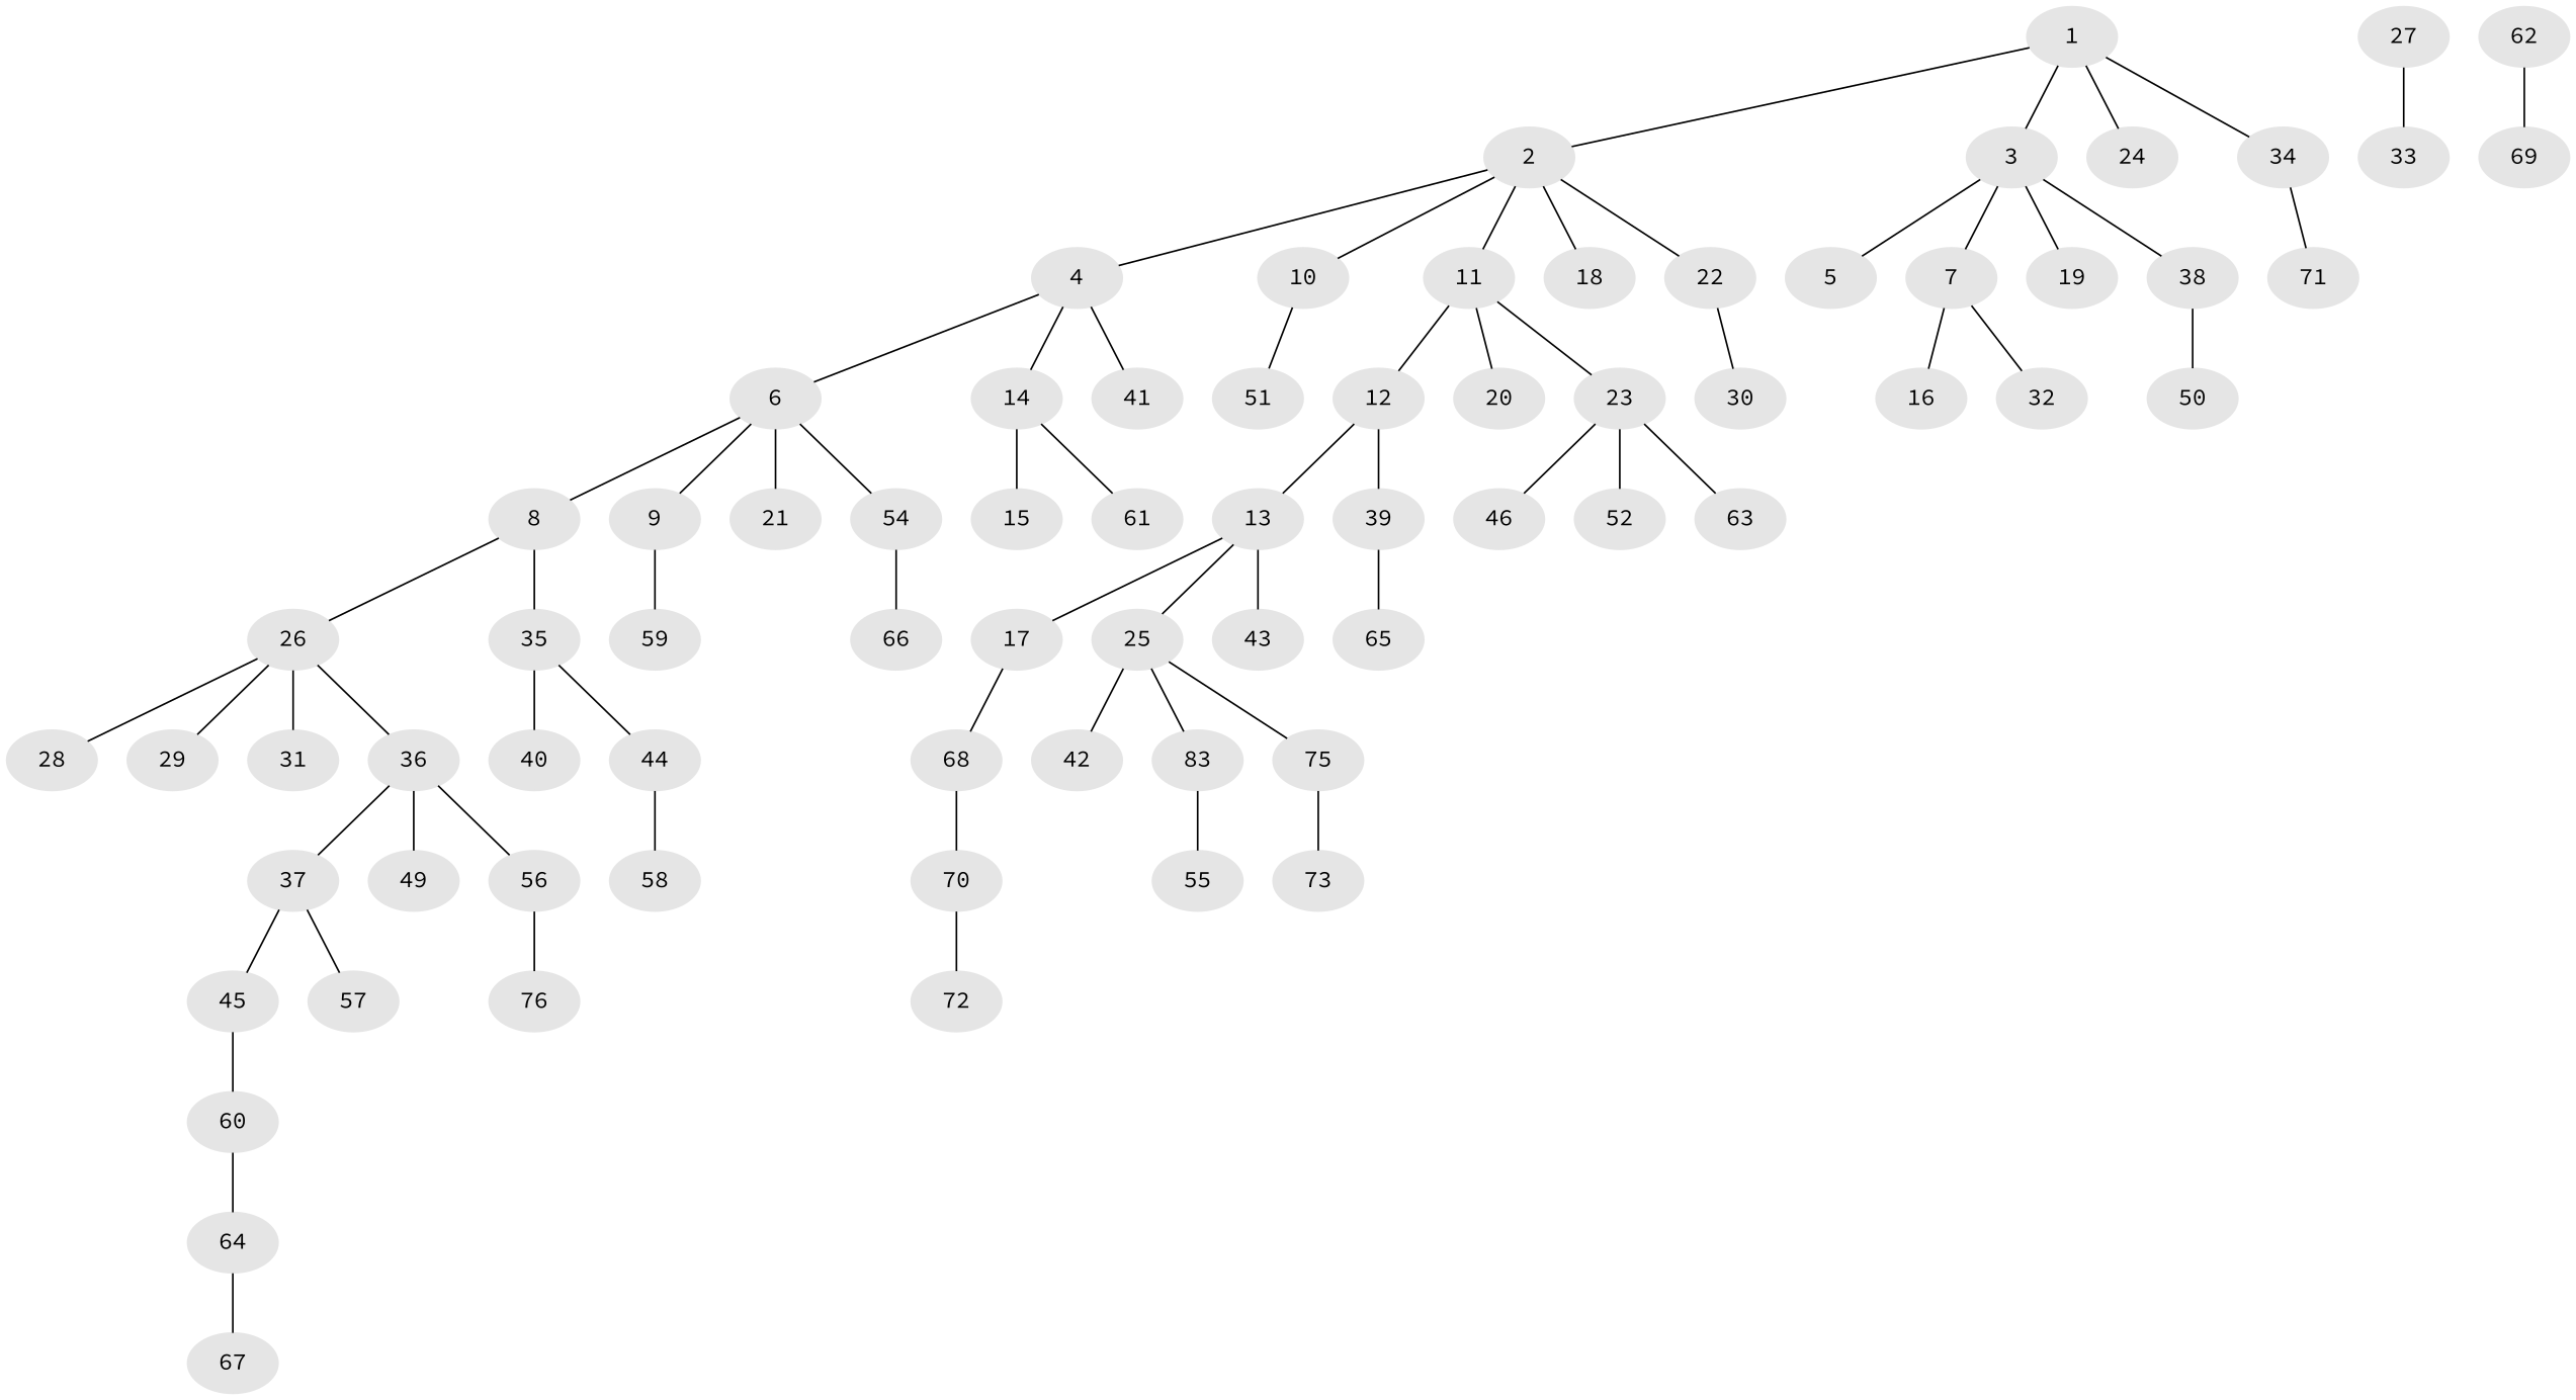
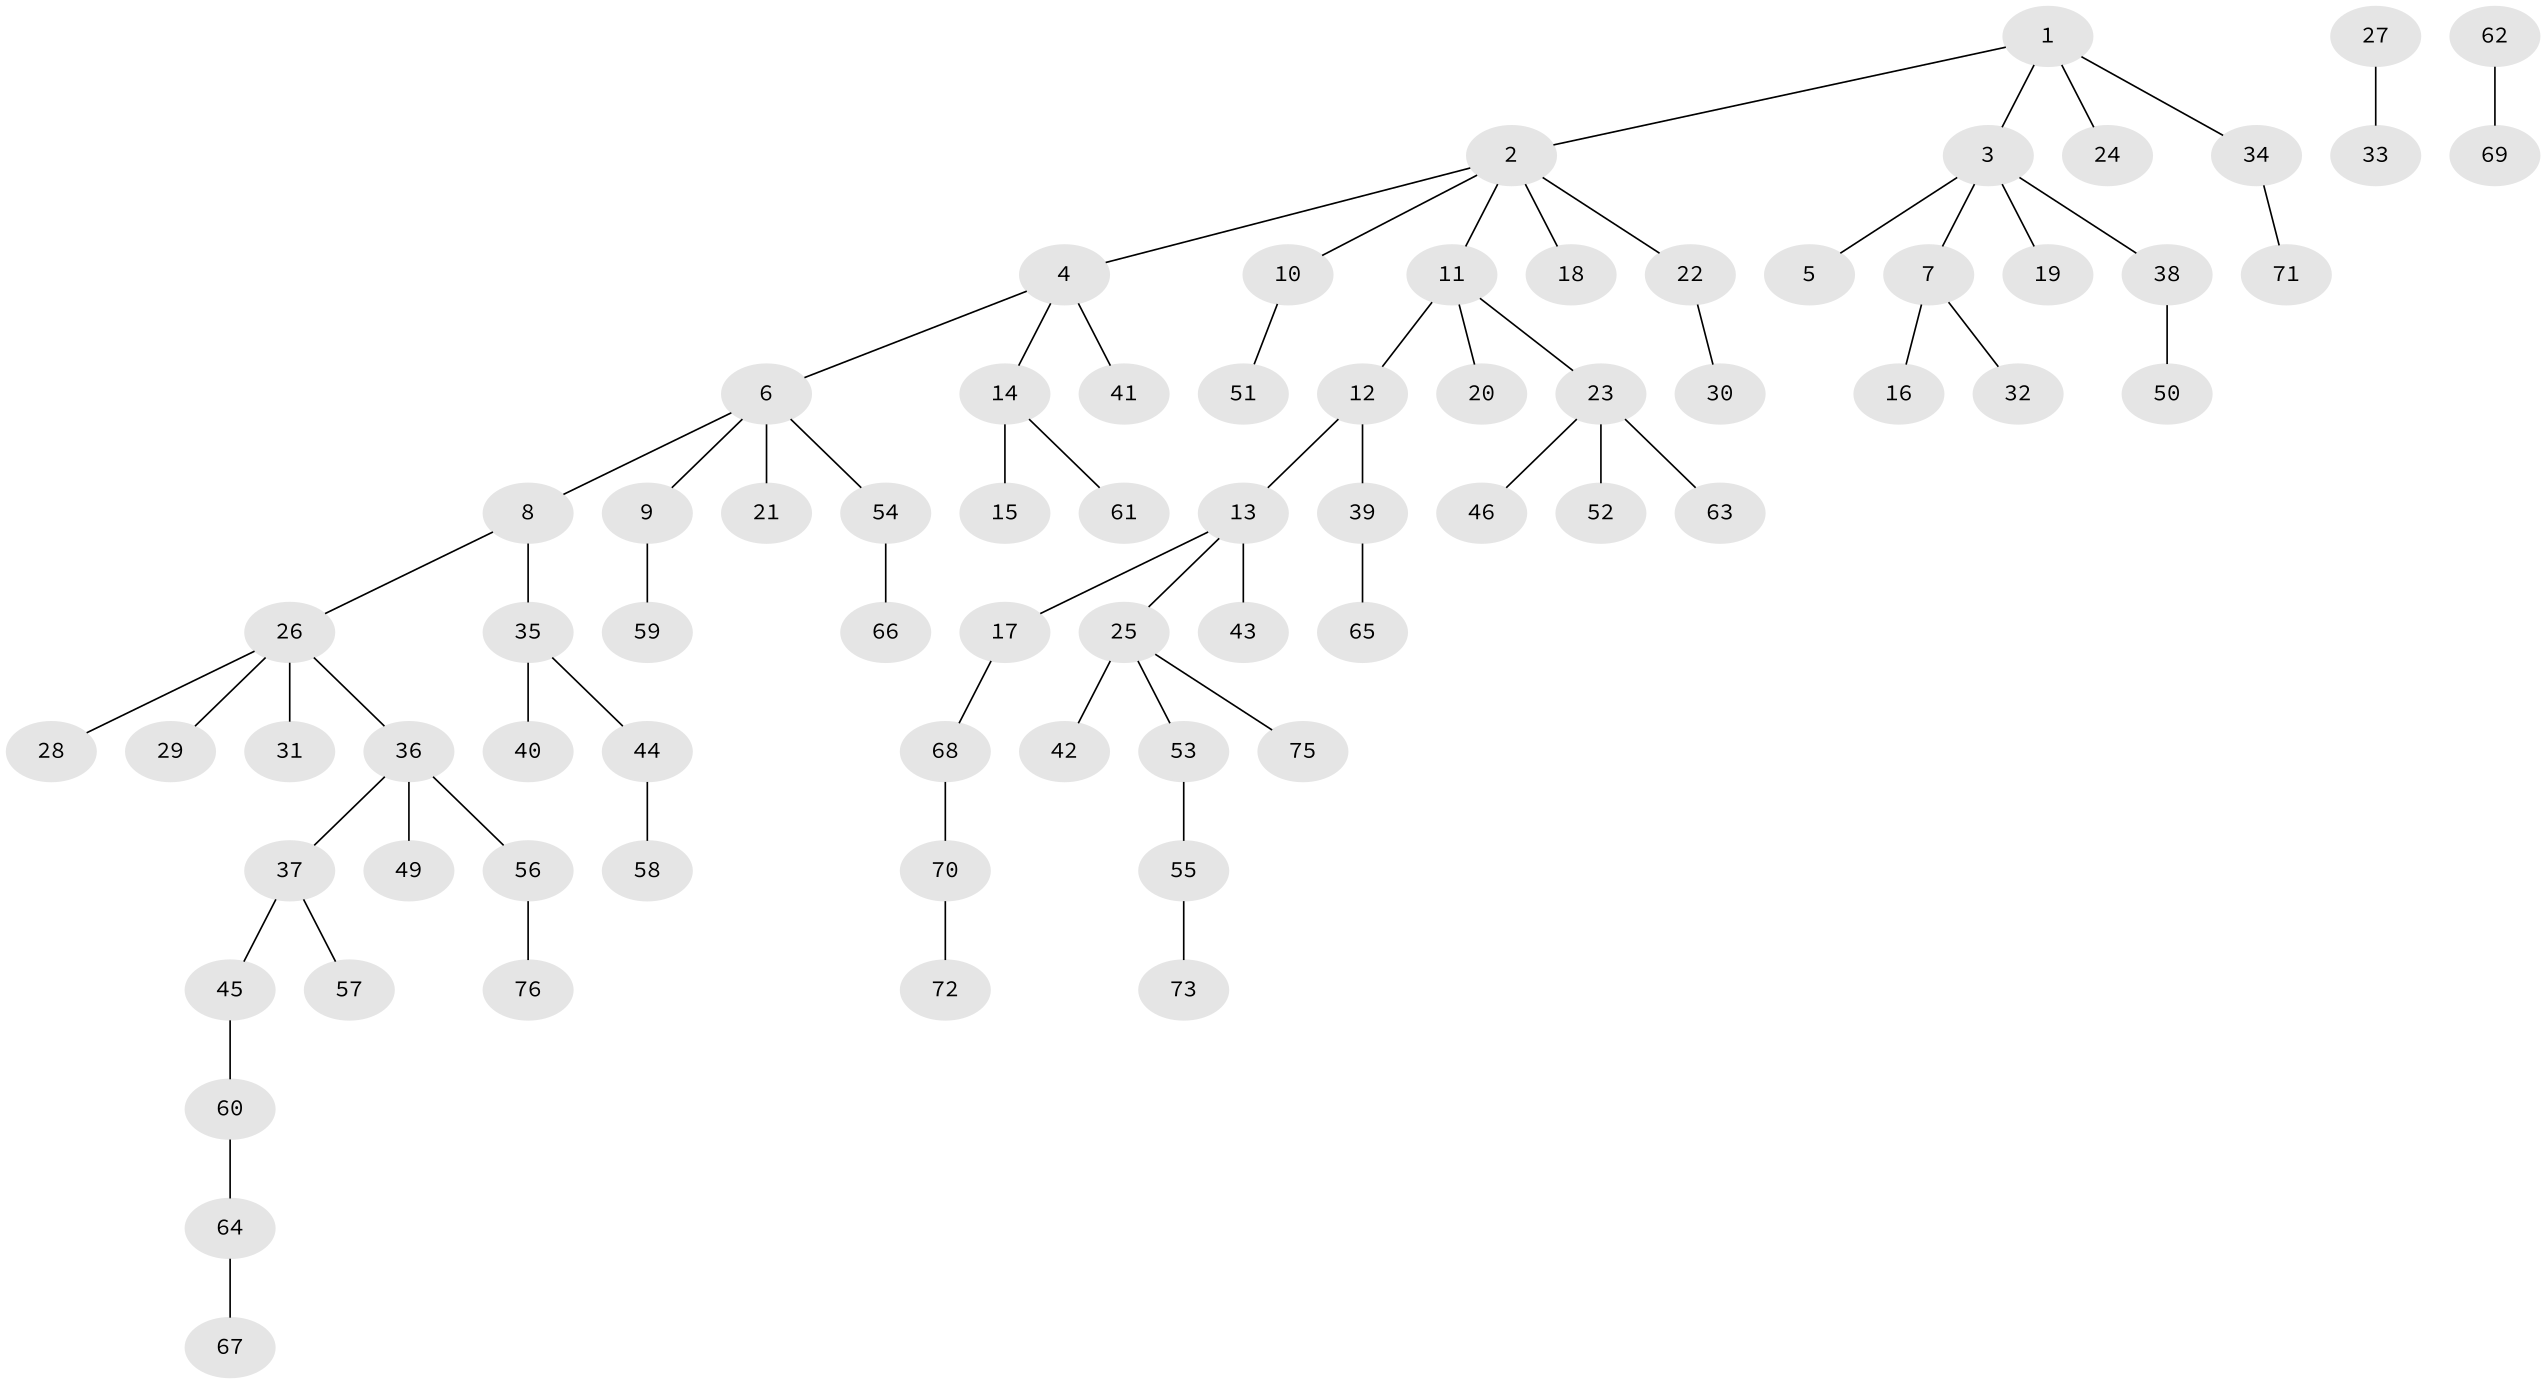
  graph {
    fontname="Source Code Pro"
    node [color=gray90 fontname="Source Code Pro" style=filled]
    edge [fontname="Source Code Pro"]
    1
    2
    3
    24
    34
    4
    10
    11
    18
    22
    5
    7
    19
    38
    71
    6
    14
    41
    51
    12
    20
    23
    30
    16
    32
    50
    8
    9
    21
    54
    15
    61
    26
    35
    59
    66
    28
    29
    31
    36
    40
    44
    13
    39
    46
    52
    63
    17
    25
    43
    65
    68
    42
-   53 [label=83]
+   53
    75
    70
    27
    33
    55
    37
    49
    56
    58
    45
    57
    76
    60
    64
    62
    69
    73
    67
    72
    1 -- 2
    1 -- 3
    1 -- 24
    1 -- 34
    2 -- 4
    2 -- 10
    2 -- 11
    2 -- 18
    2 -- 22
    3 -- 5
    3 -- 7
    3 -- 19
    3 -- 38
    34 -- 71
    4 -- 6
    4 -- 14
    4 -- 41
    10 -- 51
    11 -- 12
    11 -- 20
    11 -- 23
    22 -- 30
    7 -- 16
    7 -- 32
    38 -- 50
    6 -- 8
    6 -- 9
    6 -- 21
    6 -- 54
    14 -- 15
    14 -- 61
    12 -- 13
    12 -- 39
    23 -- 46
    23 -- 52
    23 -- 63
    8 -- 26
    8 -- 35
    9 -- 59
    54 -- 66
    26 -- 28
    26 -- 29
    26 -- 31
    26 -- 36
    35 -- 40
    35 -- 44
    36 -- 37
    36 -- 49
    36 -- 56
    44 -- 58
    13 -- 17
    13 -- 25
    13 -- 43
    39 -- 65
    17 -- 68
    25 -- 42
    25 -- 53
    25 -- 75
    68 -- 70
    53 -- 55
    70 -- 72
    27 -- 33
-   75 -- 73
+   55 -- 73
    37 -- 45
    37 -- 57
    56 -- 76
    45 -- 60
    60 -- 64
    64 -- 67
    62 -- 69
  }
